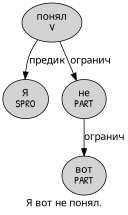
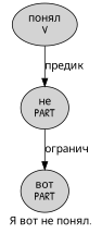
  digraph {
    fontname="Patrick Hand"
    label="Я вот не понял."
    node [fillcolor=lightgray fontname="Patrick Hand" penwidth=1 shape=ellipse style=filled]
    edge [fontname="Patrick Hand"]
-   n1 [label="Я\nSPRO"]
    n2 [label="вот\nPART"]
    n3 [label="не\nPART"]
    n4 [label="понял\nV"]
    n3 -> n2 [label="огранич"]
-   n4 -> n1 [label="предик"]
-   n4 -> n3 [label="огранич"]
+   n4 -> n3 [label="предик"]
  }
